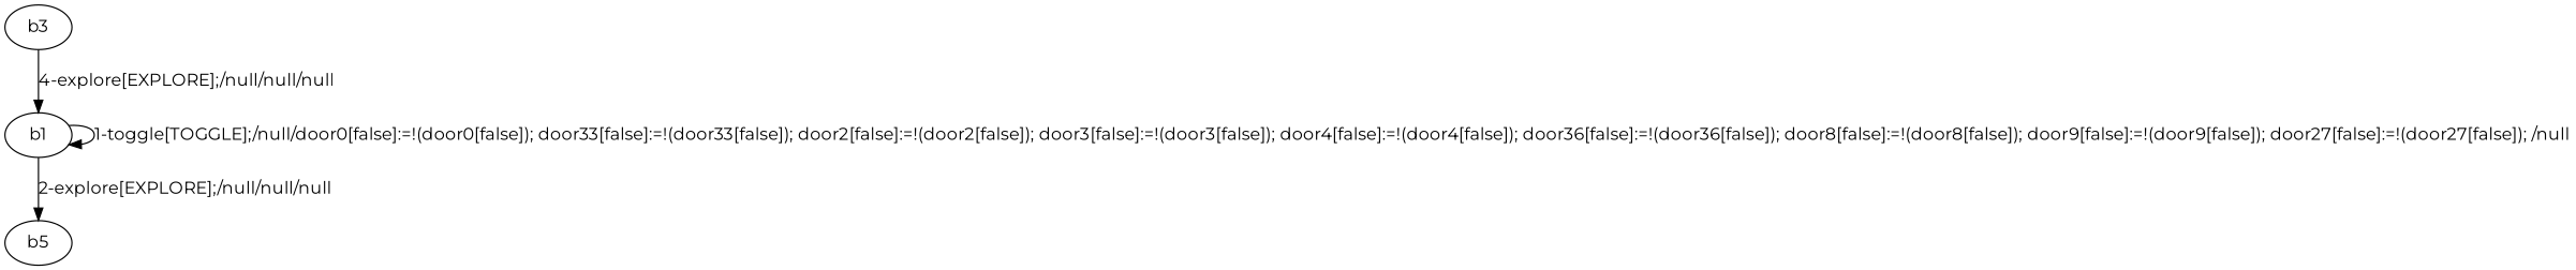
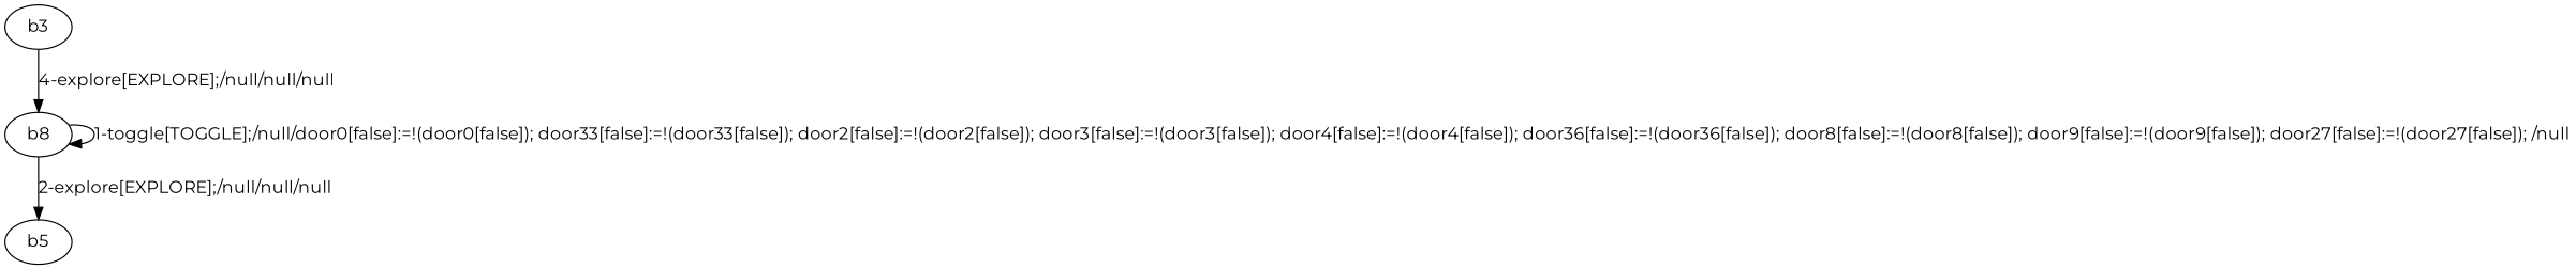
  digraph {
    fontname=Montserrat
    node [fontname=Montserrat]
    edge [fontname=Montserrat]
-   b1
+   b1 [label=b8]
    b5
    b3
    b1 -> b1 [label="1-toggle[TOGGLE];/null/door0[false]:=!(door0[false]); door33[false]:=!(door33[false]); door2[false]:=!(door2[false]); door3[false]:=!(door3[false]); door4[false]:=!(door4[false]); door36[false]:=!(door36[false]); door8[false]:=!(door8[false]); door9[false]:=!(door9[false]); door27[false]:=!(door27[false]); /null"]
    b1 -> b5 [label="2-explore[EXPLORE];/null/null/null"]
    b3 -> b1 [label="4-explore[EXPLORE];/null/null/null"]
  }
